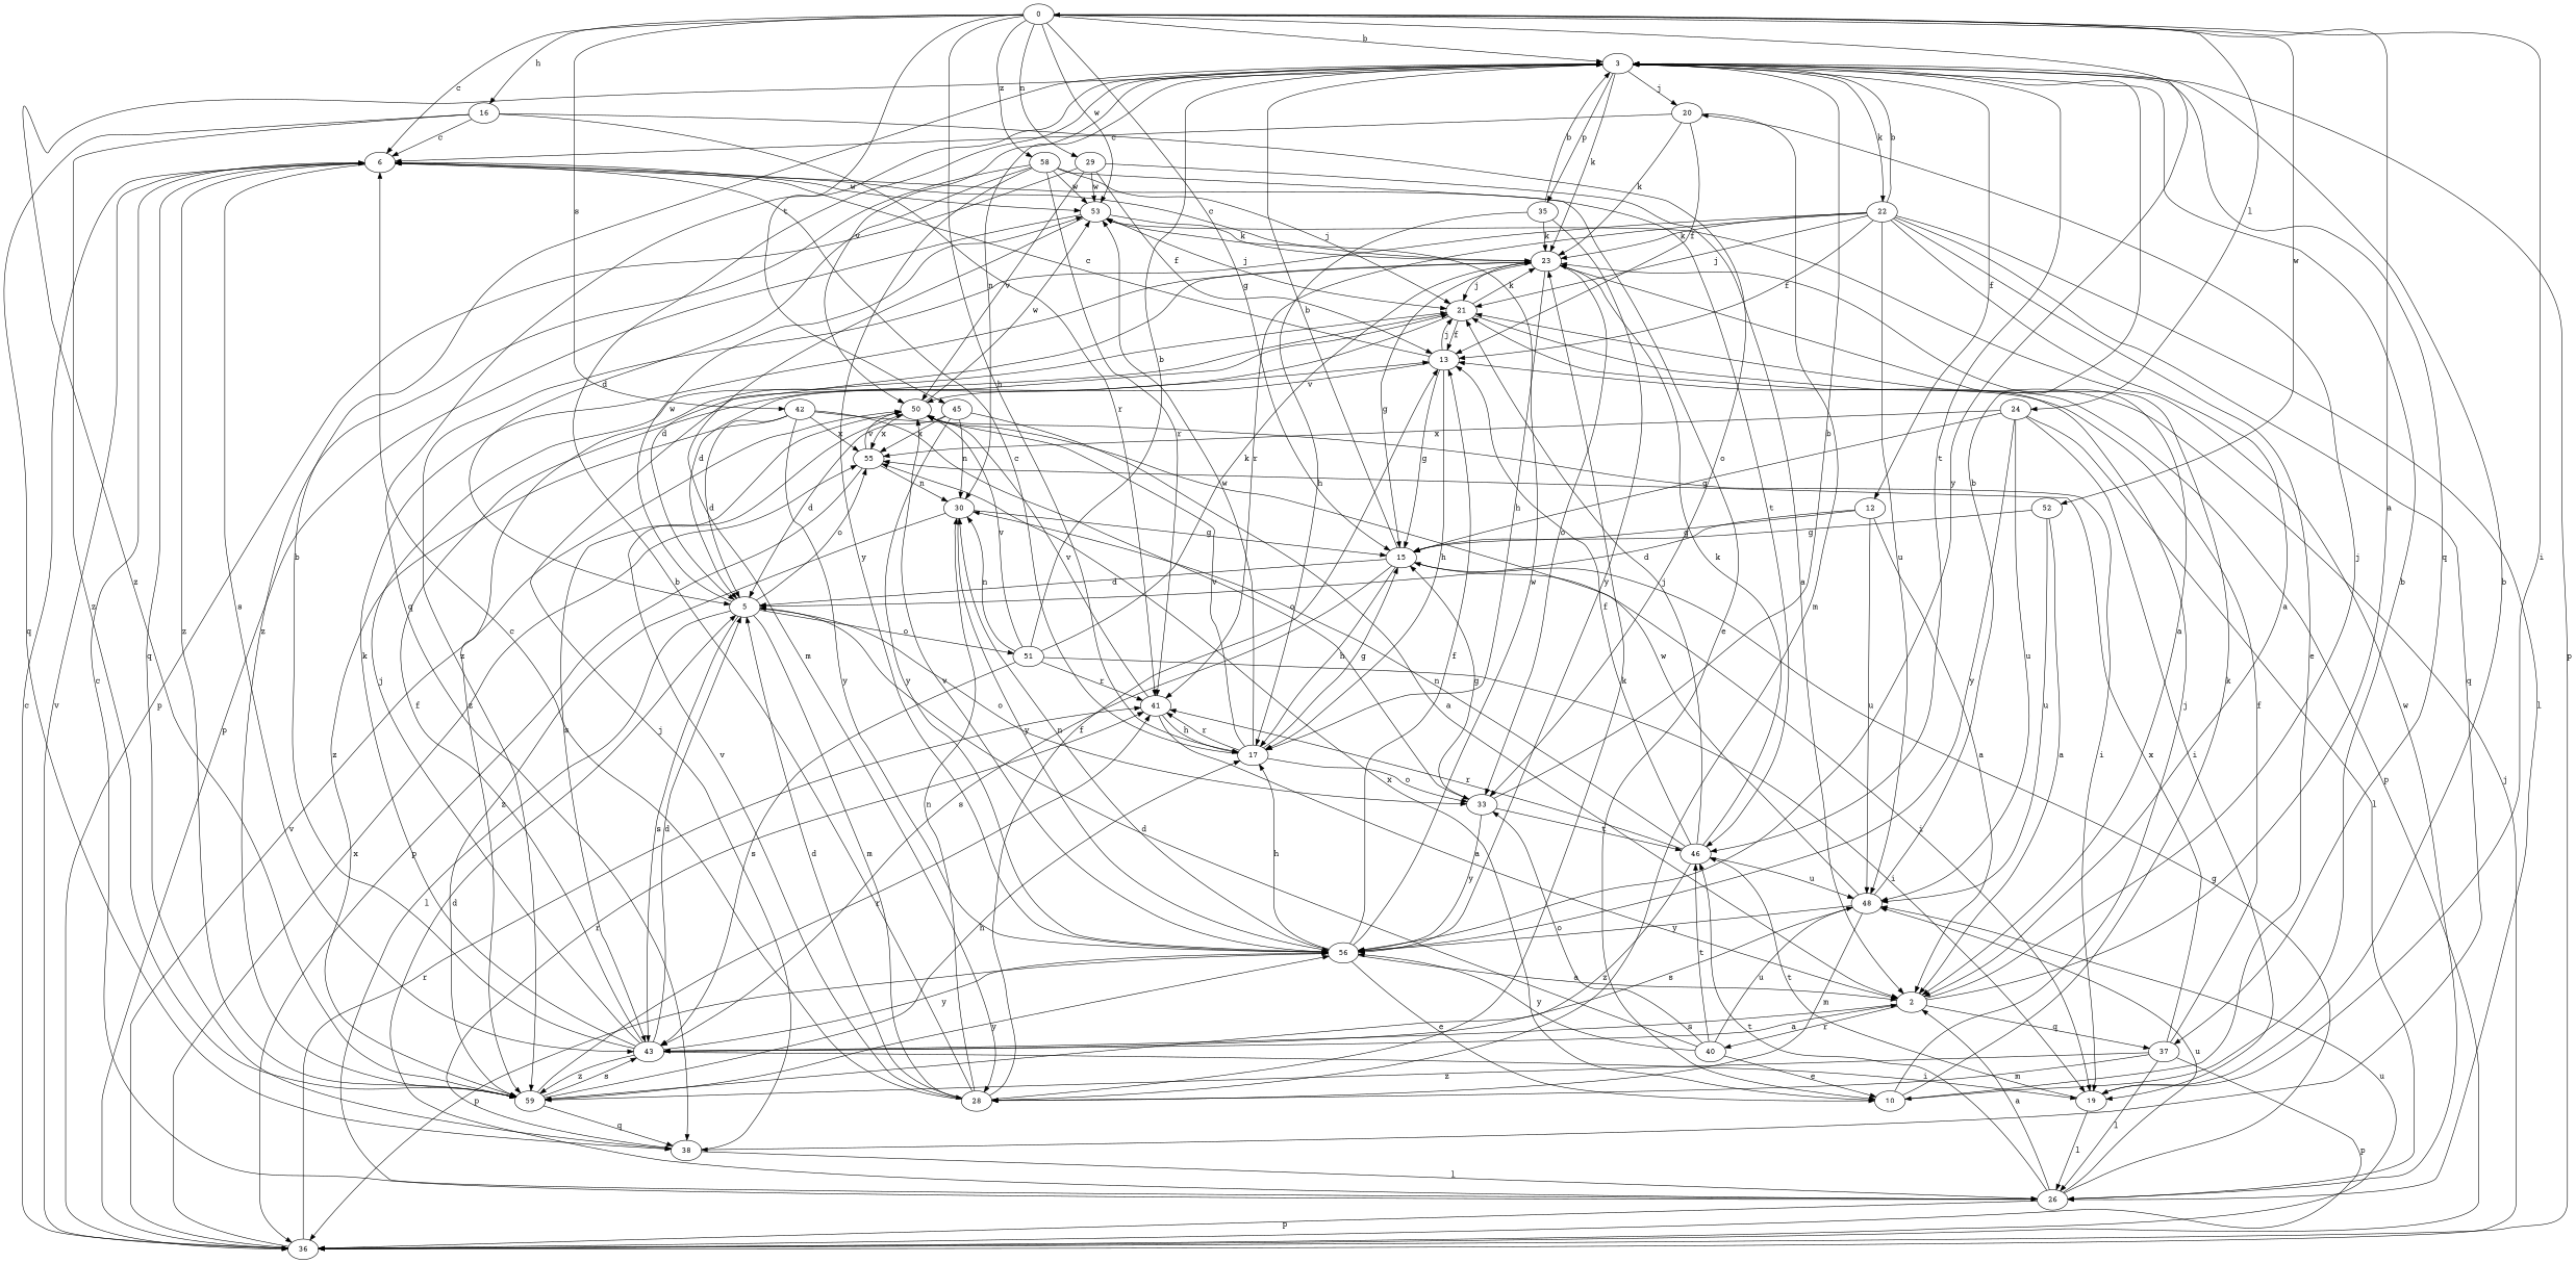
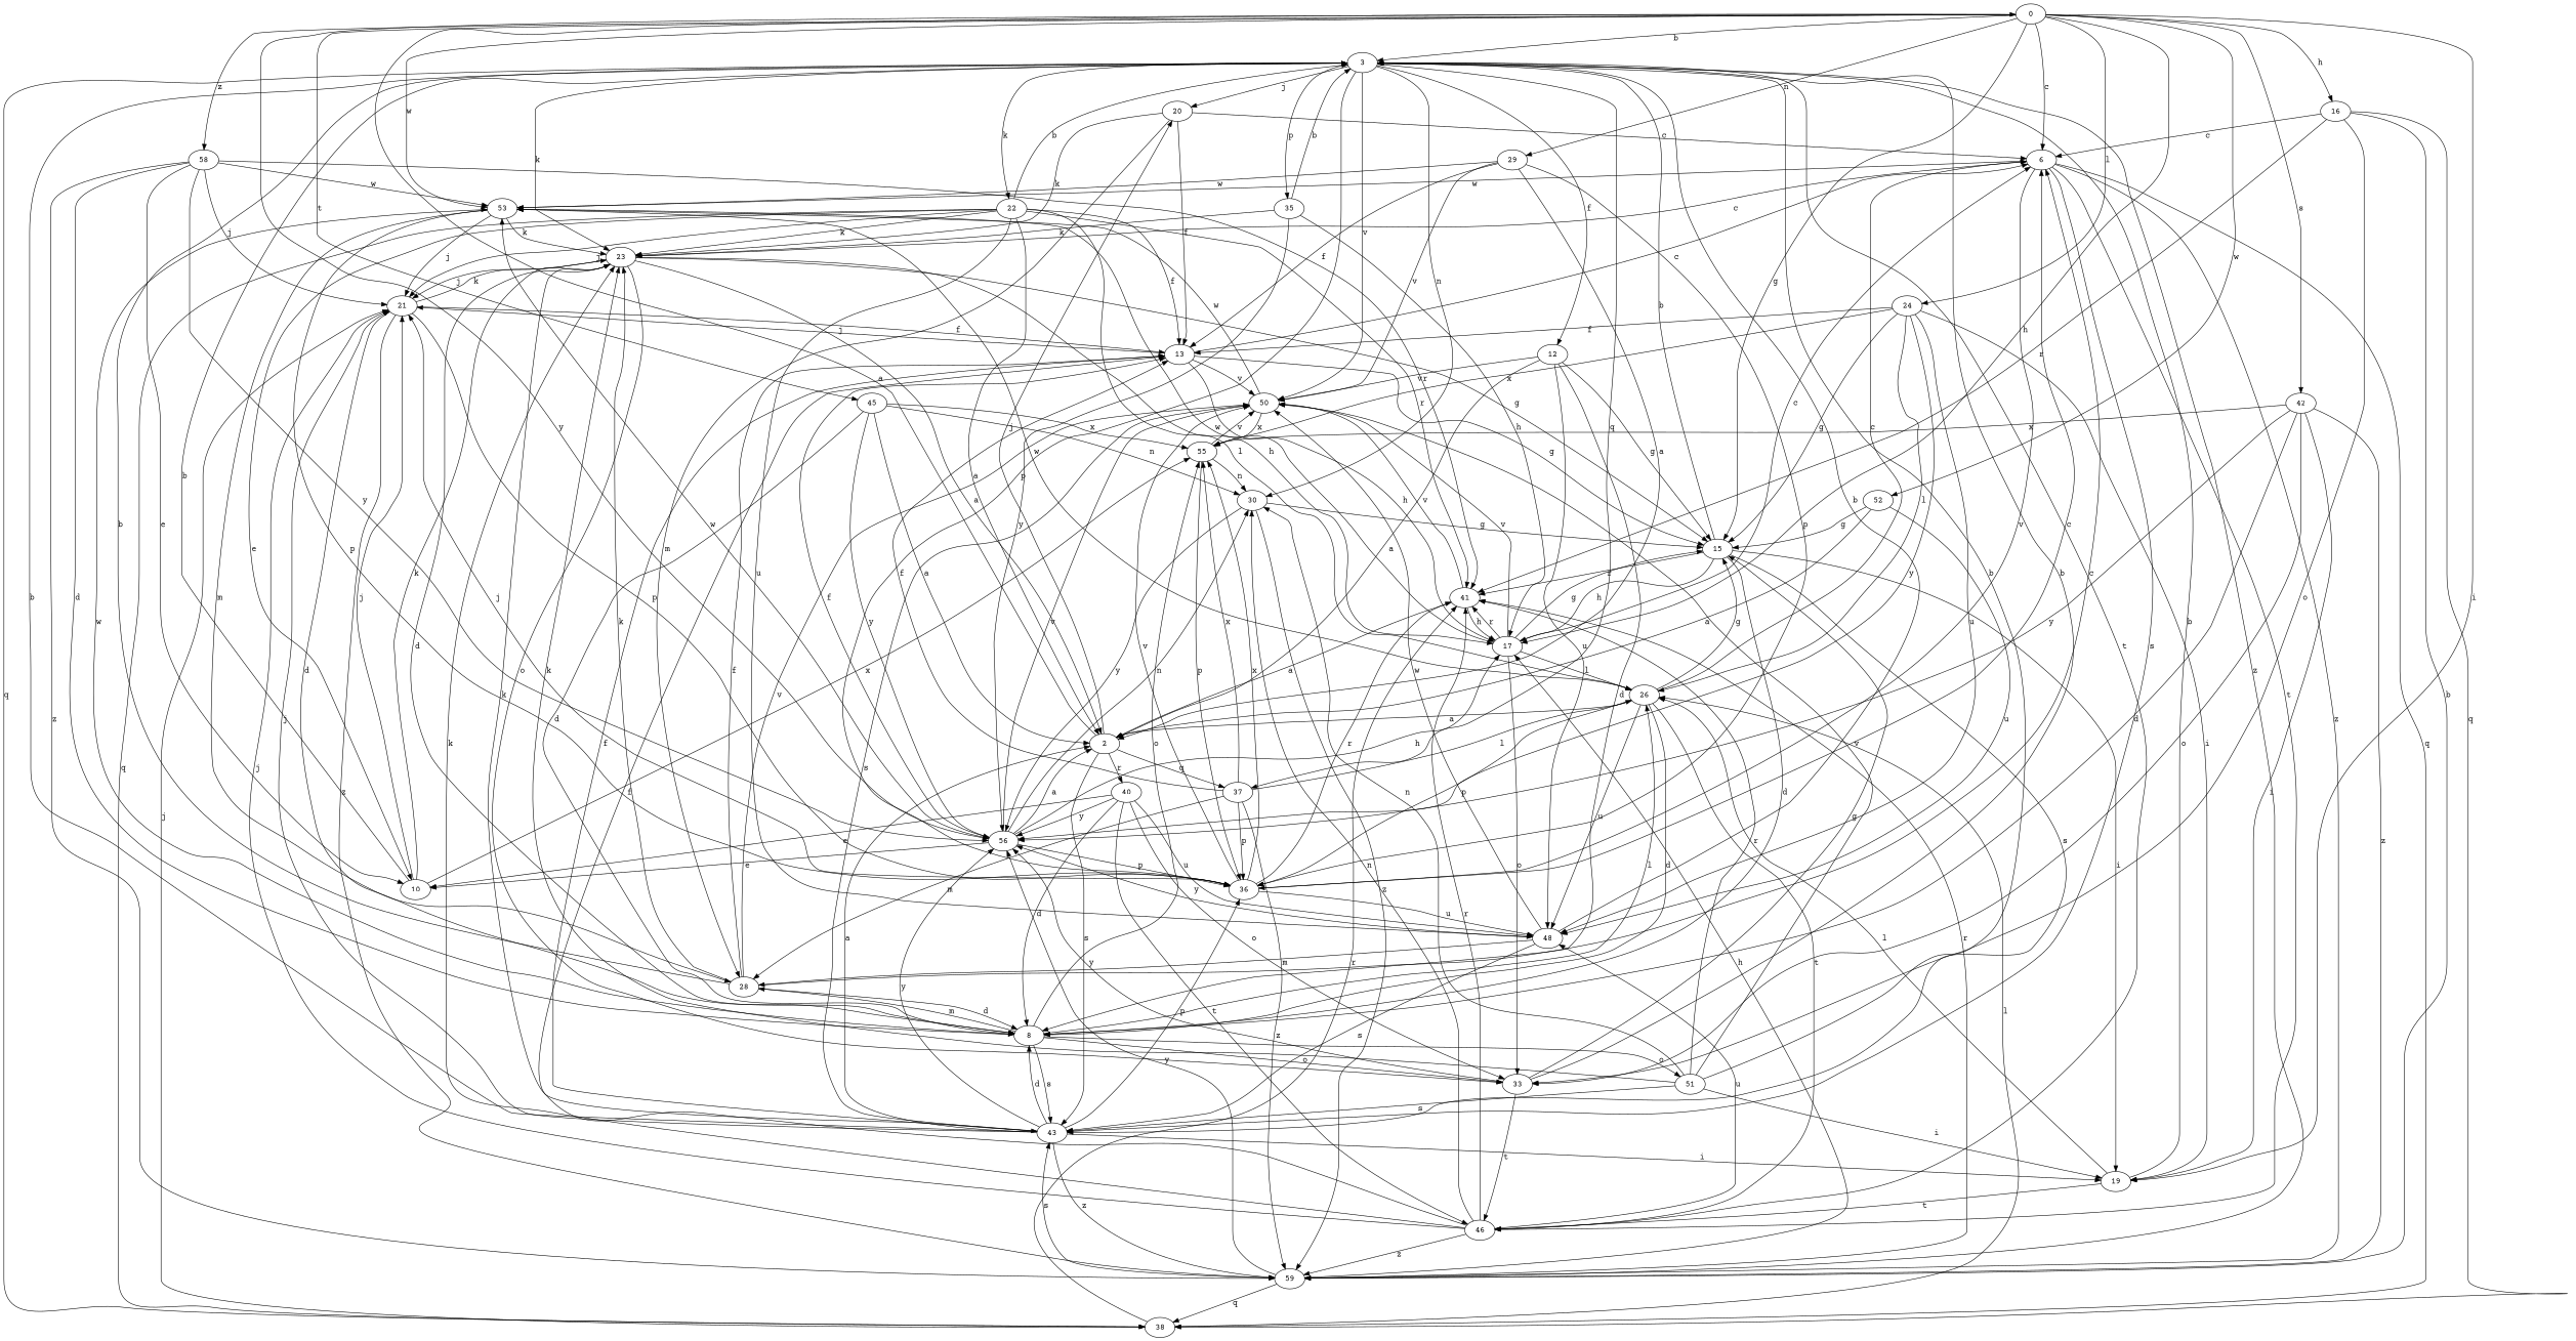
  strict digraph {
    fontname="Courier Prime"
    node [fontname="Courier Prime"]
    edge [fontname="Courier Prime"]
    0
    3
    6
    15
    16
    17
    19
    24
    29
    42
    45
    52
    53
    56
    58
    20
    37
    12
    22
    23
    30
    35
    36
    38
    46
    50
    59
    43
-   8 [label=5]
+   8
    41
    33
    26
    55
    48
    13
    2
    28
    21
    10
    40
    n41 [label=51]
    0 -> 3 [label=b]
    0 -> 6 [label=c]
    0 -> 15 [label=g]
    0 -> 16 [label=h]
    0 -> 17 [label=h]
    0 -> 19 [label=i]
    0 -> 24 [label=l]
    0 -> 29 [label=n]
    0 -> 42 [label=s]
    0 -> 45 [label=t]
    0 -> 52 [label=w]
    0 -> 53 [label=w]
    0 -> 56 [label=y]
    0 -> 58 [label=z]
    3 -> 20 [label=j]
    3 -> 37 [label=q]
    3 -> 12 [label=f]
    3 -> 22 [label=k]
    3 -> 23 [label=k]
    3 -> 30 [label=n]
    3 -> 35 [label=p]
    3 -> 36 [label=p]
    3 -> 38 [label=q]
    3 -> 46 [label=t]
    3 -> 50 [label=v]
    3 -> 59 [label=z]
    6 -> 53 [label=w]
    6 -> 36 [label=v]
    6 -> 38 [label=q]
    6 -> 46 [label=t]
    6 -> 59 [label=z]
    6 -> 43 [label=s]
    15 -> 3 [label=b]
    15 -> 17 [label=h]
    15 -> 19 [label=i]
    15 -> 43 [label=s]
    15 -> 8 [label=d]
+   15 -> 41 [label=r]
    16 -> 6 [label=c]
    16 -> 38 [label=q]
-   16 -> 59 [label=z]
+   16 -> 59 [label=b]
    16 -> 41 [label=r]
    16 -> 33 [label=o]
    17 -> 6 [label=c]
    17 -> 15 [label=g]
    17 -> 53 [label=w]
    17 -> 50 [label=v]
    17 -> 41 [label=r]
    17 -> 33 [label=o]
+   17 -> 26 [label=l]
    19 -> 3 [label=b]
    19 -> 46 [label=t]
    19 -> 26 [label=l]
    24 -> 15 [label=g]
    24 -> 19 [label=i]
    24 -> 56 [label=y]
    24 -> 26 [label=l]
    24 -> 55 [label=x]
    24 -> 48 [label=u]
+   24 -> 13 [label=f]
    29 -> 53 [label=w]
    29 -> 36 [label=p]
    29 -> 50 [label=v]
    29 -> 13 [label=f]
    29 -> 2 [label=a]
    42 -> 19 [label=i]
    42 -> 56 [label=y]
    42 -> 59 [label=z]
    42 -> 8 [label=d]
    42 -> 33 [label=o]
    42 -> 55 [label=x]
    45 -> 56 [label=y]
    45 -> 30 [label=n]
    45 -> 8 [label=d]
    45 -> 55 [label=x]
    45 -> 2 [label=a]
    52 -> 15 [label=g]
    52 -> 48 [label=u]
    52 -> 2 [label=a]
    53 -> 23 [label=k]
    53 -> 36 [label=p]
    53 -> 28 [label=m]
    53 -> 21 [label=j]
    56 -> 17 [label=h]
    56 -> 53 [label=w]
    56 -> 30 [label=n]
    56 -> 36 [label=p]
    56 -> 50 [label=v]
    56 -> 13 [label=f]
    56 -> 2 [label=a]
    56 -> 10 [label=e]
    58 -> 53 [label=w]
    58 -> 56 [label=y]
    58 -> 59 [label=z]
    58 -> 8 [label=d]
    58 -> 41 [label=r]
    58 -> 21 [label=j]
    58 -> 10 [label=e]
    20 -> 6 [label=c]
    20 -> 23 [label=k]
    20 -> 13 [label=f]
    20 -> 28 [label=m]
    37 -> 36 [label=p]
    37 -> 59 [label=z]
    37 -> 26 [label=l]
    37 -> 55 [label=x]
    37 -> 13 [label=f]
    37 -> 28 [label=m]
    12 -> 15 [label=g]
+   12 -> 50 [label=v]
    12 -> 8 [label=d]
    12 -> 48 [label=u]
    12 -> 2 [label=a]
    22 -> 3 [label=b]
    22 -> 23 [label=k]
    22 -> 38 [label=q]
-   22 -> 59 [label=z]
    22 -> 41 [label=r]
    22 -> 26 [label=l]
    22 -> 48 [label=u]
    22 -> 13 [label=f]
    22 -> 2 [label=a]
    22 -> 21 [label=j]
    22 -> 10 [label=e]
    23 -> 6 [label=c]
    23 -> 15 [label=g]
    23 -> 17 [label=h]
    23 -> 8 [label=d]
    23 -> 33 [label=o]
    23 -> 2 [label=a]
    23 -> 21 [label=j]
    30 -> 15 [label=g]
    30 -> 56 [label=y]
    30 -> 59 [label=z]
    35 -> 3 [label=b]
    35 -> 17 [label=h]
    35 -> 56 [label=y]
    35 -> 23 [label=k]
    36 -> 6 [label=c]
    36 -> 50 [label=v]
    36 -> 41 [label=r]
    36 -> 55 [label=x]
    36 -> 48 [label=u]
    36 -> 21 [label=j]
    38 -> 41 [label=r]
    38 -> 26 [label=l]
    38 -> 21 [label=j]
    46 -> 23 [label=k]
    46 -> 30 [label=n]
    46 -> 59 [label=z]
    46 -> 41 [label=r]
    46 -> 48 [label=u]
    46 -> 13 [label=f]
    46 -> 21 [label=j]
    50 -> 53 [label=w]
    50 -> 43 [label=s]
    50 -> 55 [label=x]
    59 -> 17 [label=h]
    59 -> 56 [label=y]
    59 -> 38 [label=q]
    59 -> 43 [label=s]
    59 -> 41 [label=r]
    43 -> 3 [label=b]
    43 -> 19 [label=i]
    43 -> 56 [label=y]
    43 -> 23 [label=k]
+   43 -> 36 [label=p]
    43 -> 59 [label=z]
    43 -> 8 [label=d]
    43 -> 13 [label=f]
    43 -> 2 [label=a]
    43 -> 21 [label=j]
    8 -> 53 [label=w]
    8 -> 43 [label=s]
    8 -> 33 [label=o]
    8 -> 26 [label=l]
    8 -> 55 [label=o]
    8 -> 28 [label=m]
    8 -> n41 [label=o]
    41 -> 17 [label=h]
    41 -> 50 [label=v]
    41 -> 2 [label=a]
    33 -> 3 [label=b]
    33 -> 15 [label=g]
    33 -> 56 [label=y]
    33 -> 46 [label=t]
    26 -> 6 [label=c]
    26 -> 15 [label=g]
    26 -> 53 [label=w]
    26 -> 36 [label=p]
    26 -> 46 [label=t]
    26 -> 8 [label=d]
    26 -> 48 [label=u]
    26 -> 2 [label=a]
    55 -> 30 [label=n]
    55 -> 36 [label=p]
    55 -> 50 [label=v]
    48 -> 3 [label=b]
    48 -> 56 [label=y]
    48 -> 50 [label=w]
    48 -> 43 [label=s]
    48 -> 28 [label=m]
    13 -> 6 [label=c]
    13 -> 15 [label=g]
    13 -> 17 [label=h]
    13 -> 50 [label=v]
    13 -> 21 [label=j]
    2 -> 0 [label=a]
    2 -> 20 [label=j]
    2 -> 37 [label=q]
    2 -> 43 [label=s]
    2 -> 40 [label=r]
    28 -> 3 [label=b]
    28 -> 6 [label=c]
    28 -> 23 [label=k]
-   28 -> 30 [label=n]
    28 -> 50 [label=v]
    28 -> 8 [label=d]
    28 -> 13 [label=f]
    21 -> 23 [label=k]
    21 -> 36 [label=p]
    21 -> 59 [label=z]
    21 -> 8 [label=d]
    21 -> 13 [label=f]
    10 -> 3 [label=b]
    10 -> 23 [label=k]
    10 -> 55 [label=x]
    10 -> 21 [label=j]
    40 -> 56 [label=y]
    40 -> 46 [label=t]
    40 -> 8 [label=d]
    40 -> 33 [label=o]
    40 -> 48 [label=u]
    40 -> 10 [label=e]
    n41 -> 3 [label=b]
    n41 -> 19 [label=i]
    n41 -> 23 [label=k]
    n41 -> 30 [label=n]
    n41 -> 50 [label=v]
    n41 -> 43 [label=s]
    n41 -> 41 [label=r]
  }
